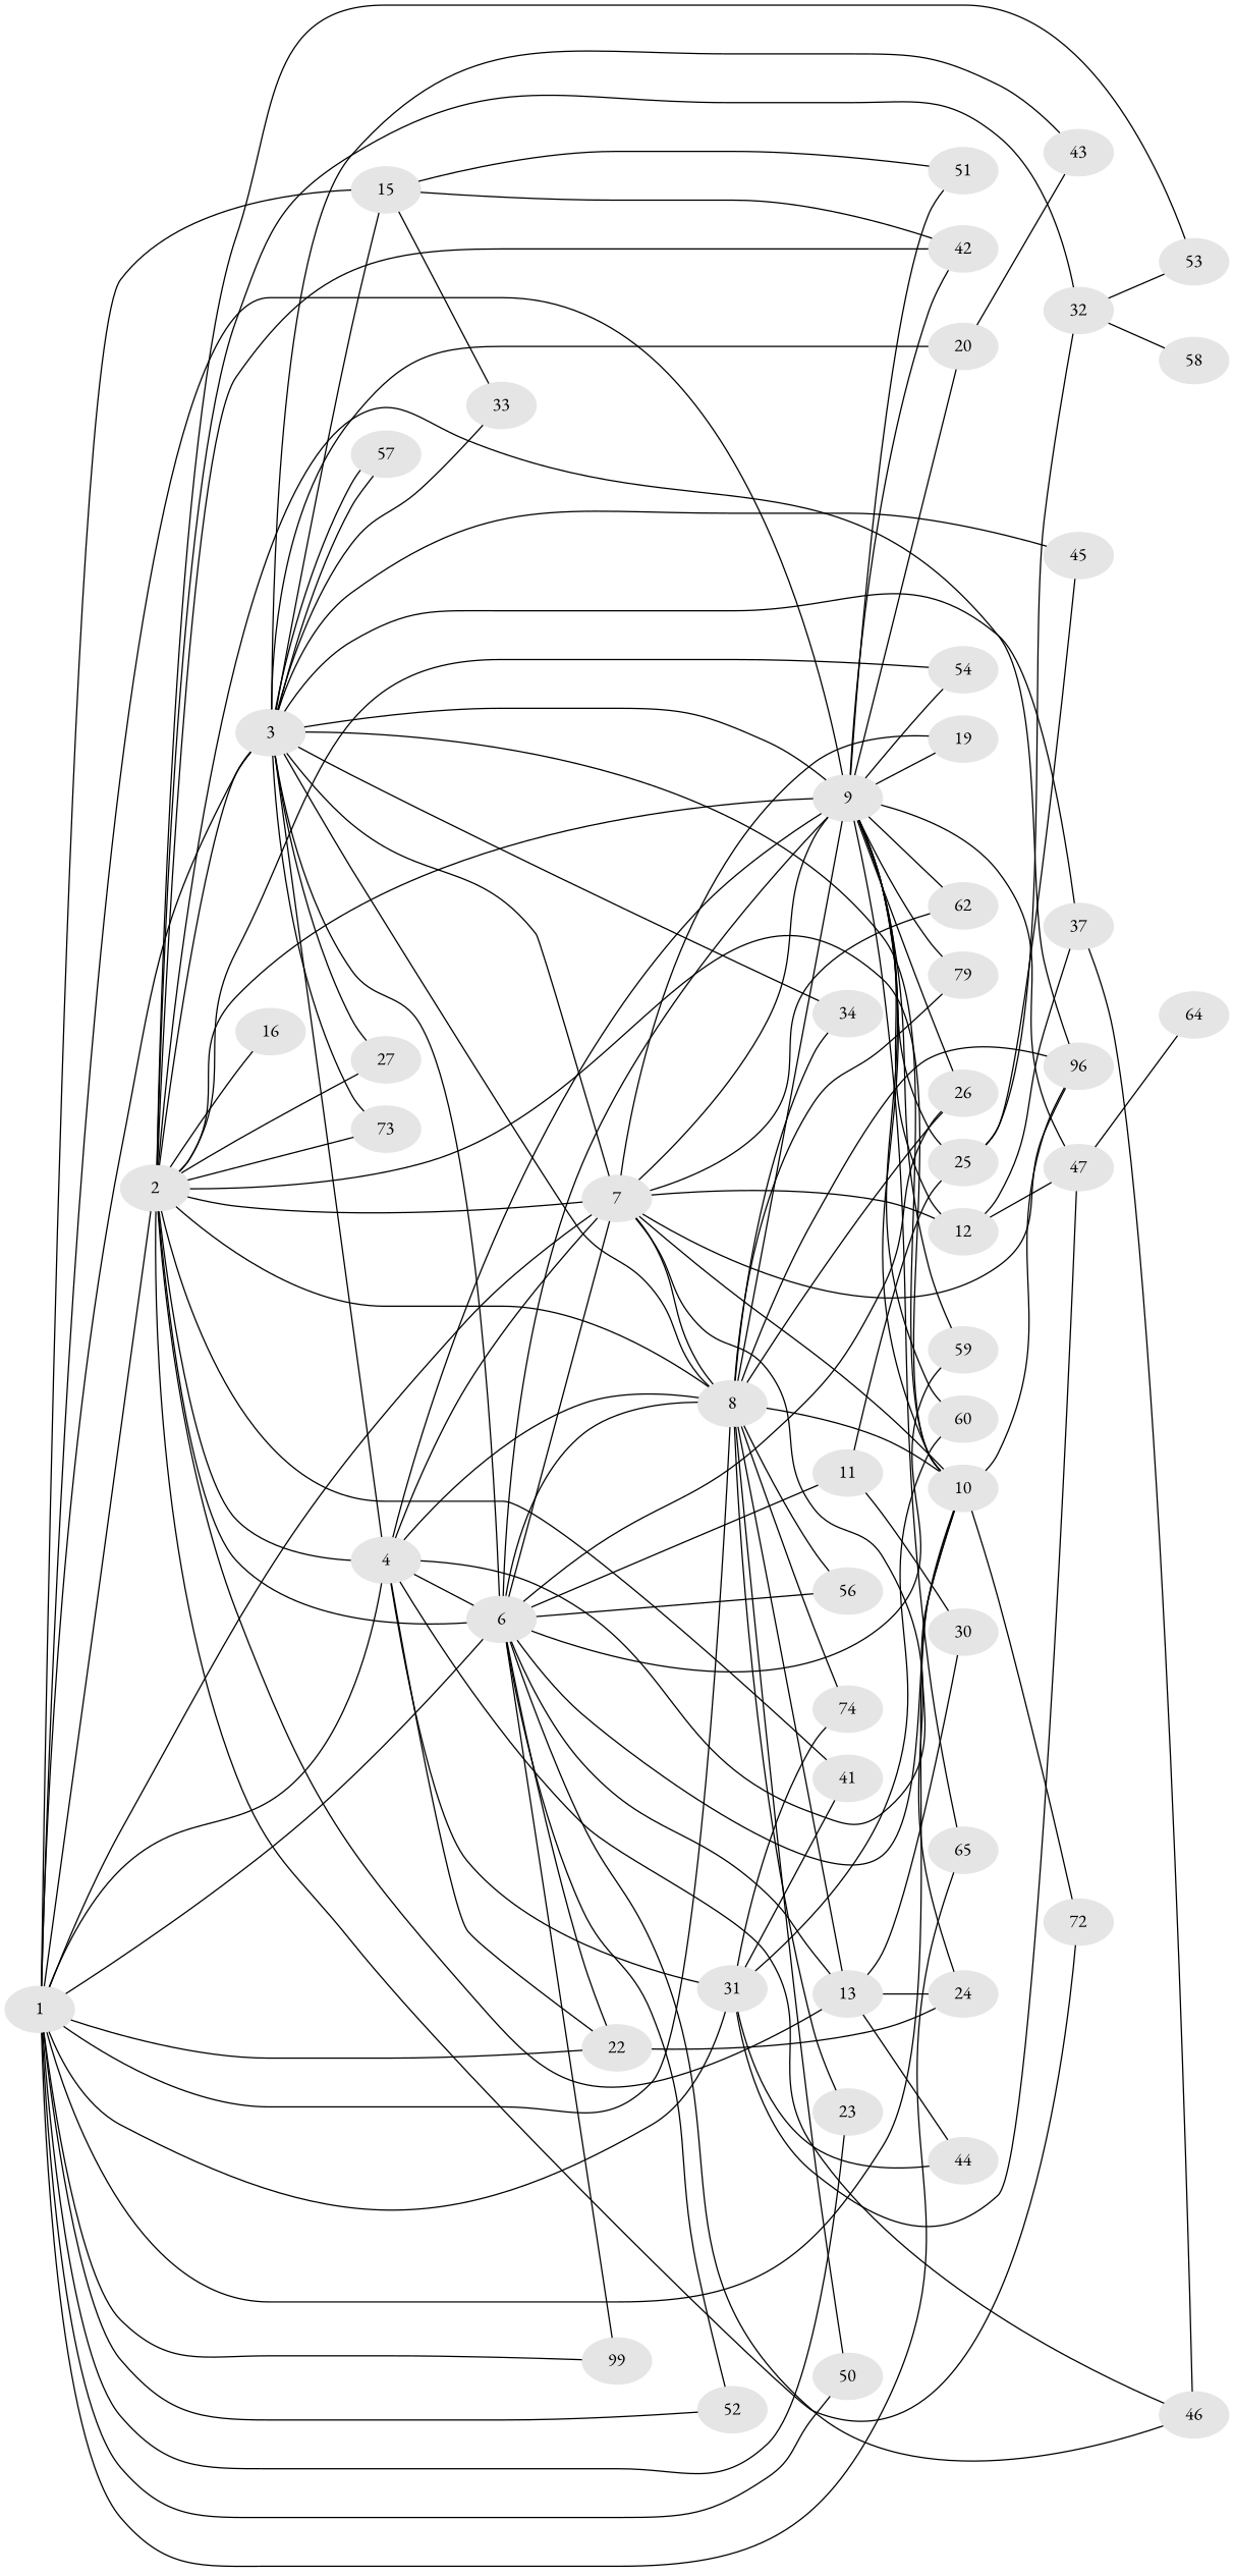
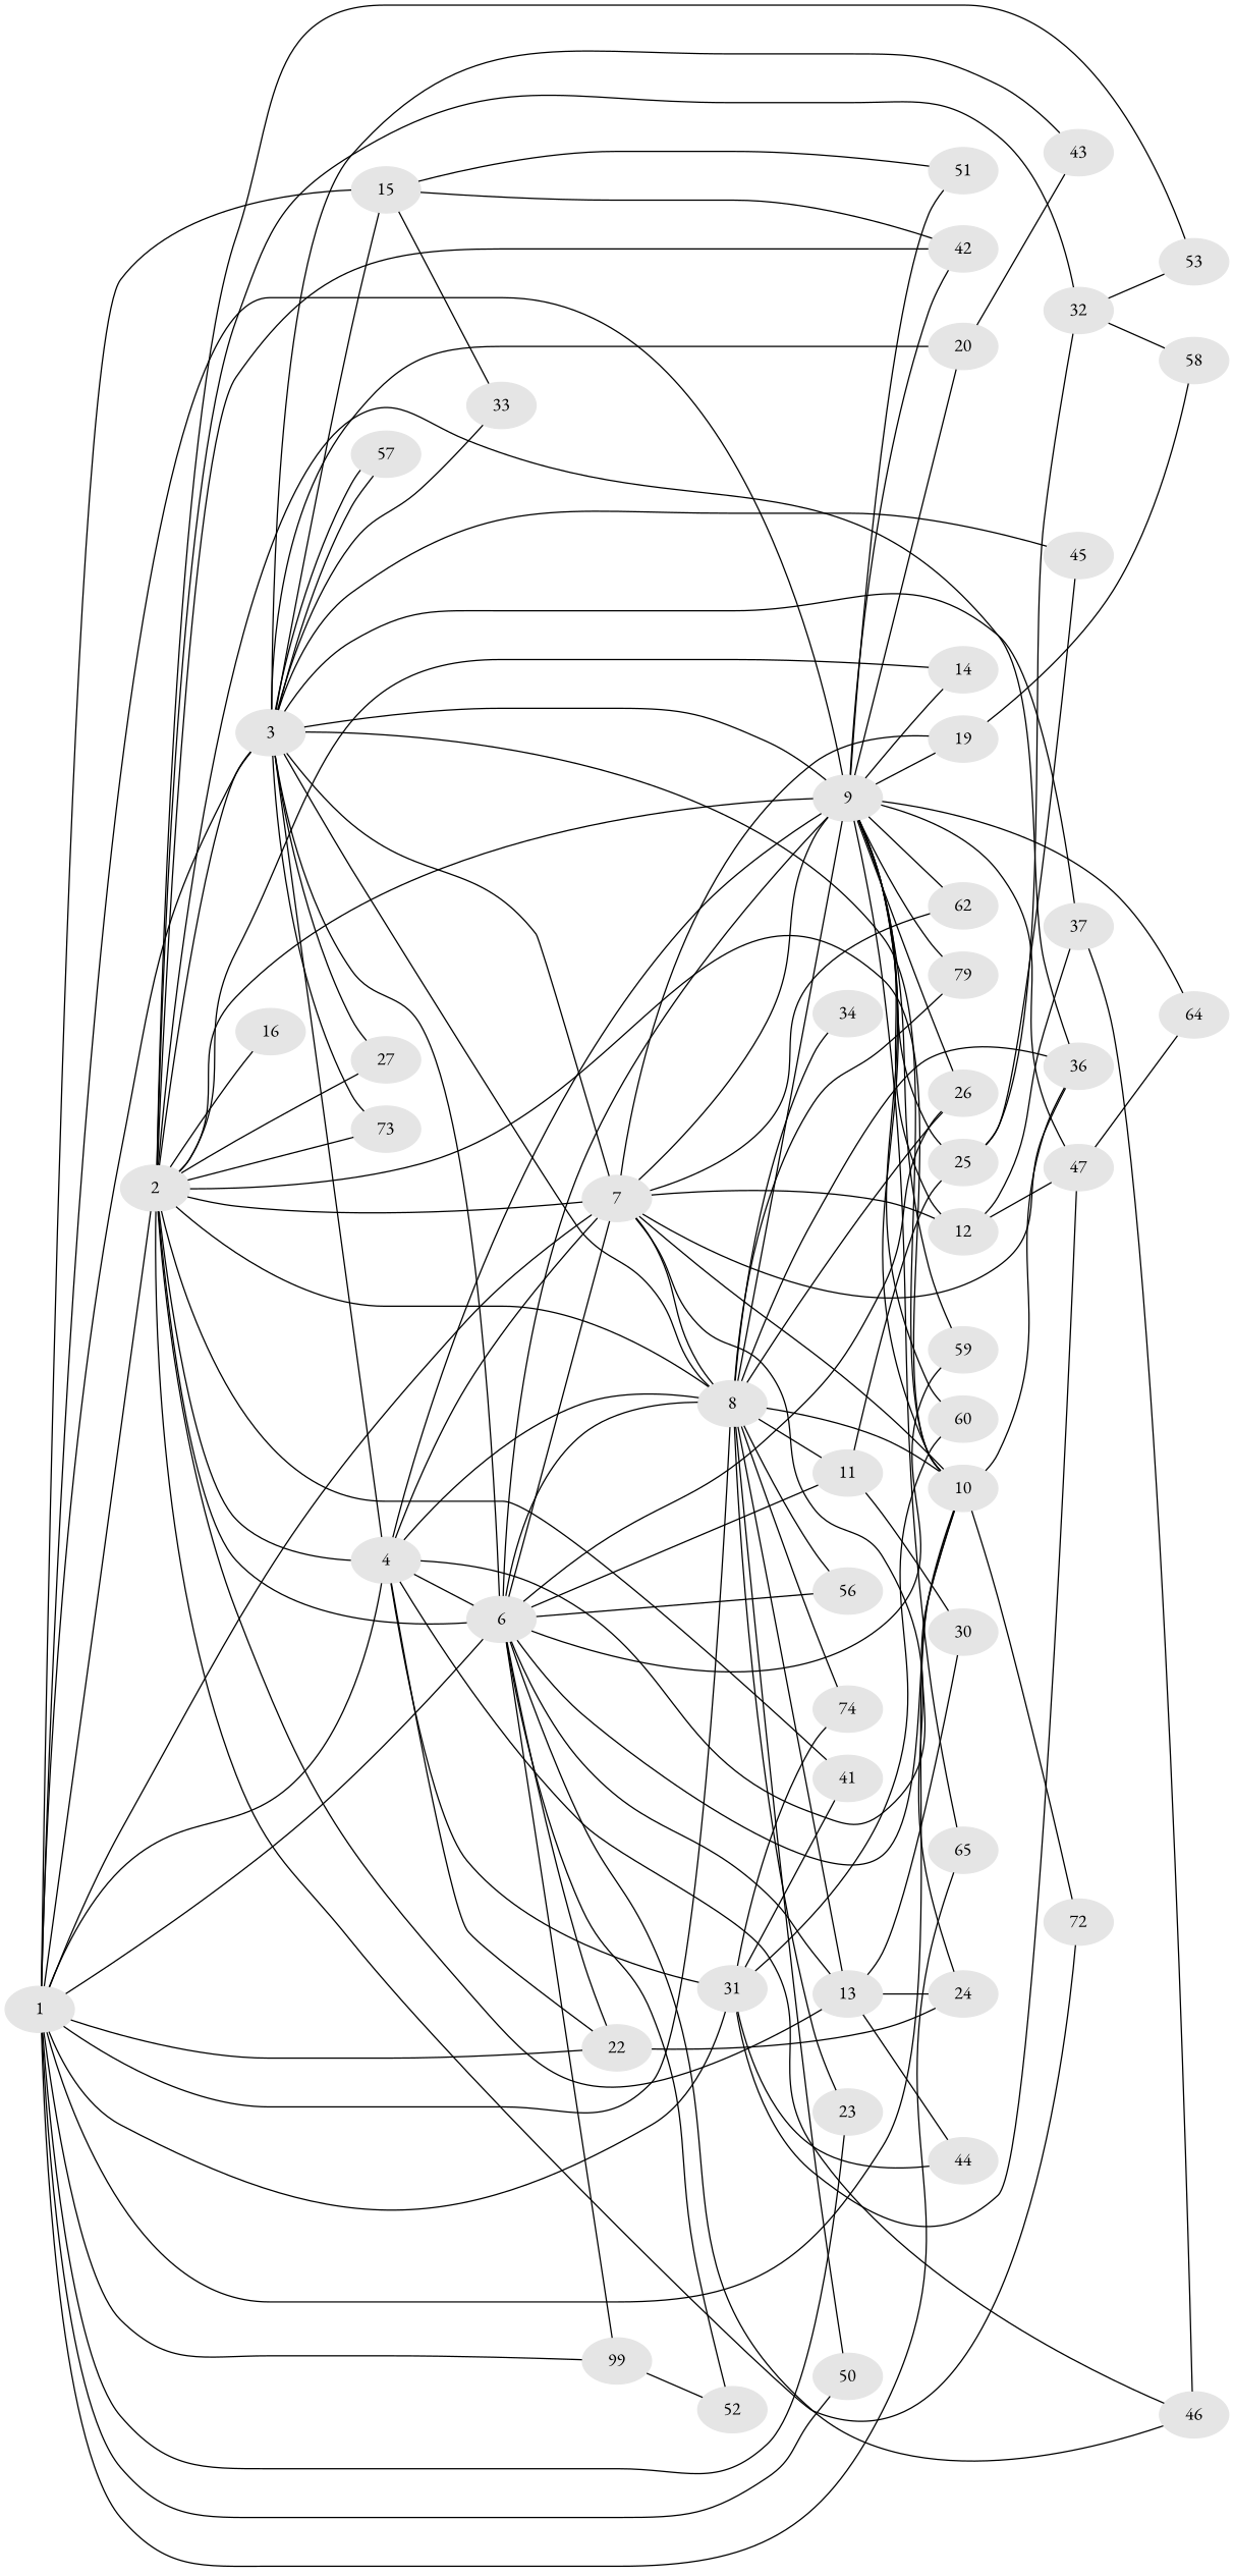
  graph {
    fontname="EB Garamond"
    rankdir=LR
    node [color=gray90 fontname="EB Garamond" style=filled]
    edge [fontname="EB Garamond"]
    1 [super="+18"]
    2 [super="+5"]
    3 [super="+21"]
    4 [super="+49"]
    6 [super="+35"]
    7 [super="+54"]
    8 [super="+40"]
    9 [super="+17"]
    10 [super="+71"]
    15
    22 [super="+61"]
    23
    31 [super="+48"]
    n14 [label=99]
    50
    52
    65
    13 [super="+69"]
-   14 [super="+68" label=54]
+   14 [super="+68"]
    16
    27 [super="+28"]
    32
-   36 [super="+70" label=96]
+   36 [super="+70"]
    41
    42 [super="+66"]
    53
    72
    73
    20
    33
    34
    37 [super="+67"]
    43
    45
    57
    46 [super="+63"]
    11
    26 [super="+55"]
    56
    59
    12 [super="+38"]
    19
    24
    62
    n45 [label=79]
    74
    25
    47
    51
    60
    64
    44
    30
    58
    1 -- 2 [weight=3]
    1 -- 3
    1 -- 4
    1 -- 6
    1 -- 7
    1 -- 8
    1 -- 9
    1 -- 10
    1 -- 15
    1 -- 22
    1 -- 23
    1 -- 31
    1 -- n14
    1 -- 50
-   1 -- 52
+   n14 -- 52
    1 -- 65
    2 -- 3 [weight=3]
    2 -- 4 [weight=2]
    2 -- 6 [weight=2]
    2 -- 7 [weight=2]
    2 -- 8 [weight=2]
    2 -- 9 [weight=2]
    2 -- 10 [weight=2]
    2 -- 13
    2 -- 14
    2 -- 16 [weight=2]
    2 -- 27
    2 -- 32
    2 -- 36
    2 -- 41
    2 -- 42
    2 -- 53
    2 -- 72
    2 -- 73
    3 -- 4
    3 -- 6
    3 -- 7
    3 -- 8
    3 -- 9
    3 -- 10
    3 -- 15
    3 -- 27 [weight=2]
    3 -- 73
    3 -- 20
    3 -- 33
-   3 -- 34
    3 -- 37 [weight=2]
    3 -- 43
    3 -- 45
    3 -- 57
    3 -- 57
    4 -- 6
    4 -- 7
    4 -- 8
    4 -- 9
    4 -- 10
    4 -- 22
    4 -- 31
    4 -- 46
    6 -- 7
    6 -- 8 [weight=2]
    6 -- 9 [weight=2]
    6 -- 10
    6 -- 22
    6 -- n14
    6 -- 52
    6 -- 13
    6 -- 46
    6 -- 11
    6 -- 26
    6 -- 56
    6 -- 59
    7 -- 8
    7 -- 9
    7 -- 10
    7 -- 36
    7 -- 12
    7 -- 19 [weight=2]
    7 -- 24
    7 -- 62
    8 -- 9
    8 -- 10
    8 -- 23
    8 -- 50
    8 -- 13
    8 -- 36
    8 -- 34
+   8 -- 11
    8 -- 26
    8 -- 56
    8 -- n45
    8 -- 74
    9 -- 10
    9 -- 65
    9 -- 14 [weight=2]
    9 -- 42
    9 -- 20
    9 -- 26
    9 -- 59
    9 -- 12 [weight=2]
    9 -- 19
    9 -- 62
    9 -- n45
    9 -- 25
    9 -- 47
    9 -- 51
    9 -- 60
+   9 -- 64
    10 -- 36
    10 -- 72
    15 -- 42
    15 -- 33
    15 -- 51
    22 -- 24
    31 -- 41
    31 -- 74
    31 -- 47
    31 -- 60
    31 -- 44
    13 -- 24
    13 -- 44
    13 -- 30
    32 -- 53
    32 -- 58
    20 -- 43
    37 -- 46
    11 -- 25
    11 -- 30
    12 -- 37
    12 -- 47
+   19 -- 58
    25 -- 32
    25 -- 45
    47 -- 64
  }
